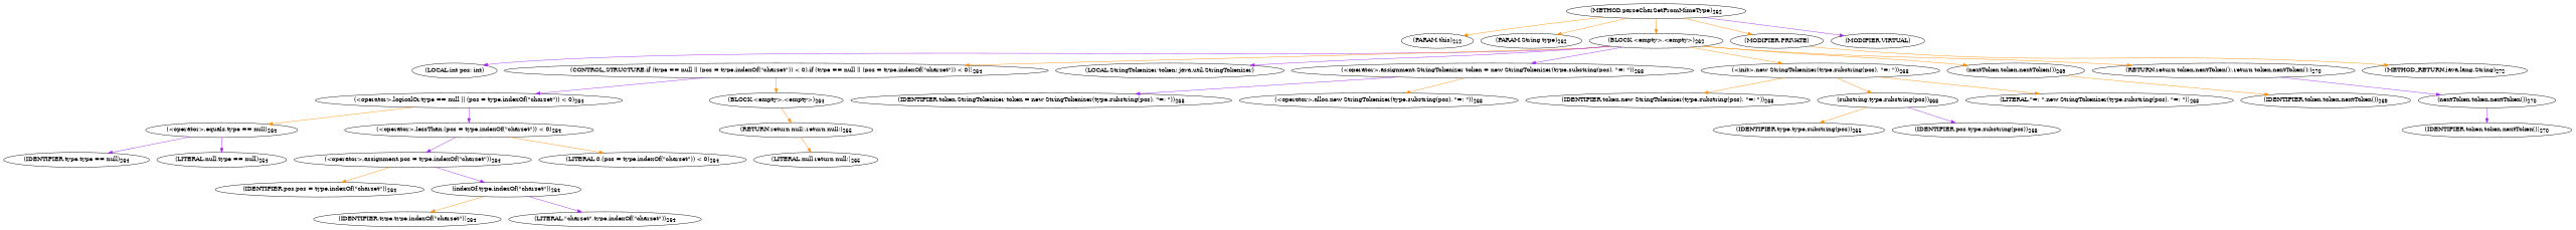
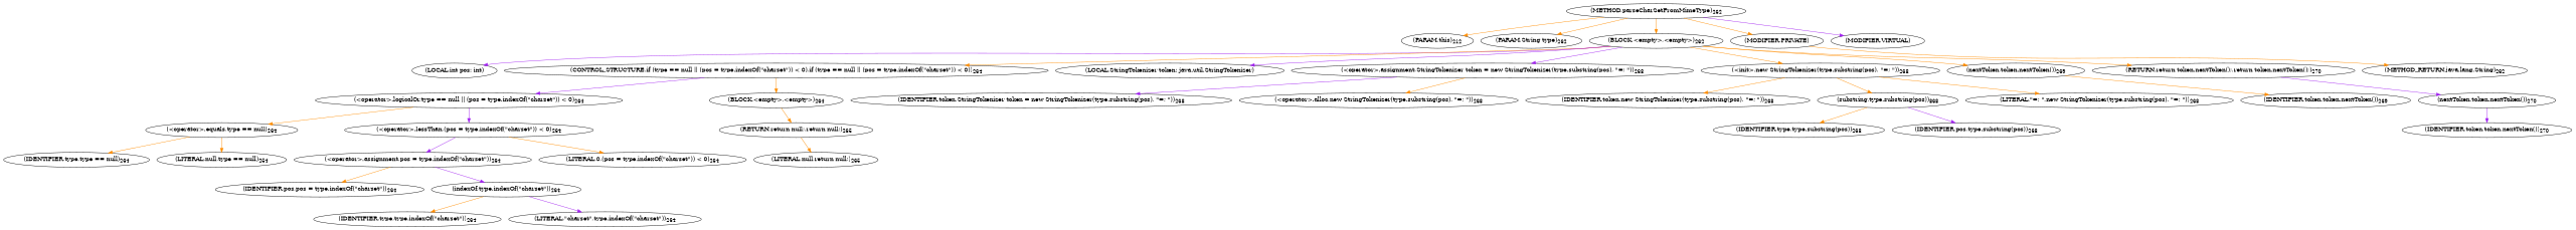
  digraph {
    edge [color=darkorange]
    n1 [label=<(METHOD,parseCharSetFromMimeType)<SUB>262</SUB>>]
    n2 [label=<(PARAM,this)<SUB>212</SUB>>]
    n3 [label=<(PARAM,String type)<SUB>262</SUB>>]
    n4 [label=<(BLOCK,&lt;empty&gt;,&lt;empty&gt;)<SUB>262</SUB>>]
    n5 [label=<(MODIFIER,PRIVATE)>]
    n6 [label=<(MODIFIER,VIRTUAL)>]
    n7 [label=<(LOCAL,int pos: int)>]
    n8 [label=<(CONTROL_STRUCTURE,if (type == null || (pos = type.indexOf(&quot;charset&quot;)) &lt; 0),if (type == null || (pos = type.indexOf(&quot;charset&quot;)) &lt; 0))<SUB>264</SUB>>]
    n9 [label=<(LOCAL,StringTokenizer token: java.util.StringTokenizer)>]
    n10 [label=<(&lt;operator&gt;.assignment,StringTokenizer token = new StringTokenizer(type.substring(pos), &quot;=; &quot;))<SUB>268</SUB>>]
    n11 [label=<(&lt;init&gt;,new StringTokenizer(type.substring(pos), &quot;=; &quot;))<SUB>268</SUB>>]
    n12 [label=<(nextToken,token.nextToken())<SUB>269</SUB>>]
    n13 [label=<(RETURN,return token.nextToken();,return token.nextToken();)<SUB>270</SUB>>]
-   n14 [label=<(METHOD_RETURN,java.lang.String)<SUB>272</SUB>>]
+   n14 [label=<(METHOD_RETURN,java.lang.String)<SUB>262</SUB>>]
    n15 [label=<(&lt;operator&gt;.logicalOr,type == null || (pos = type.indexOf(&quot;charset&quot;)) &lt; 0)<SUB>264</SUB>>]
    n16 [label=<(BLOCK,&lt;empty&gt;,&lt;empty&gt;)<SUB>264</SUB>>]
    n17 [label=<(IDENTIFIER,token,StringTokenizer token = new StringTokenizer(type.substring(pos), &quot;=; &quot;))<SUB>268</SUB>>]
    n18 [label=<(&lt;operator&gt;.alloc,new StringTokenizer(type.substring(pos), &quot;=; &quot;))<SUB>268</SUB>>]
    n19 [label=<(IDENTIFIER,token,new StringTokenizer(type.substring(pos), &quot;=; &quot;))<SUB>268</SUB>>]
    n20 [label=<(substring,type.substring(pos))<SUB>868</SUB>>]
    n21 [label=<(LITERAL,&quot;=; &quot;,new StringTokenizer(type.substring(pos), &quot;=; &quot;))<SUB>268</SUB>>]
    n22 [label=<(IDENTIFIER,token,token.nextToken())<SUB>269</SUB>>]
    n23 [label=<(nextToken,token.nextToken())<SUB>270</SUB>>]
    n24 [label=<(&lt;operator&gt;.equals,type == null)<SUB>264</SUB>>]
    n25 [label=<(&lt;operator&gt;.lessThan,(pos = type.indexOf(&quot;charset&quot;)) &lt; 0)<SUB>264</SUB>>]
    n26 [label=<(RETURN,return null;,return null;)<SUB>265</SUB>>]
    n27 [label=<(IDENTIFIER,type,type == null)<SUB>264</SUB>>]
    n28 [label=<(LITERAL,null,type == null)<SUB>254</SUB>>]
    n29 [label=<(&lt;operator&gt;.assignment,pos = type.indexOf(&quot;charset&quot;))<SUB>264</SUB>>]
    n30 [label=<(LITERAL,0,(pos = type.indexOf(&quot;charset&quot;)) &lt; 0)<SUB>264</SUB>>]
    n31 [label=<(IDENTIFIER,pos,pos = type.indexOf(&quot;charset&quot;))<SUB>264</SUB>>]
    n32 [label=<(indexOf,type.indexOf(&quot;charset&quot;))<SUB>264</SUB>>]
    n33 [label=<(IDENTIFIER,type,type.indexOf(&quot;charset&quot;))<SUB>264</SUB>>]
    n34 [label=<(LITERAL,&quot;charset&quot;,type.indexOf(&quot;charset&quot;))<SUB>264</SUB>>]
    n35 [label=<(LITERAL,null,return null;)<SUB>265</SUB>>]
-   n36 [label=<(IDENTIFIER,type,type.substring(pos))<SUB>265</SUB>>]
+   n36 [label=<(IDENTIFIER,type,type.substring(pos))<SUB>268</SUB>>]
    n37 [label=<(IDENTIFIER,pos,type.substring(pos))<SUB>268</SUB>>]
    n38 [label=<(IDENTIFIER,token,token.nextToken())<SUB>270</SUB>>]
    n1 -> n2
    n1 -> n3
    n1 -> n4
    n1 -> n5
    n1 -> n6 [color=purple]
    n4 -> n7 [color=purple]
    n4 -> n8
    n4 -> n9 [color=purple]
    n4 -> n10 [color=purple]
    n4 -> n11
    n4 -> n12
    n4 -> n13
    n5 -> n14
    n8 -> n15 [color=purple]
    n8 -> n16
    n10 -> n17 [color=purple]
    n10 -> n18
    n11 -> n19
    n11 -> n20
    n11 -> n21
    n12 -> n22
    n13 -> n23 [color=purple]
    n15 -> n24
    n15 -> n25 [color=purple]
    n16 -> n26
    n20 -> n36
    n20 -> n37 [color=purple]
    n23 -> n38 [color=purple]
-   n24 -> n27 [color=purple]
-   n24 -> n28 [color=purple]
+   n24 -> n27
+   n24 -> n28
    n25 -> n29 [color=purple]
    n25 -> n30
    n26 -> n35
    n29 -> n31
    n29 -> n32 [color=purple]
    n32 -> n33
    n32 -> n34 [color=purple]
  }
